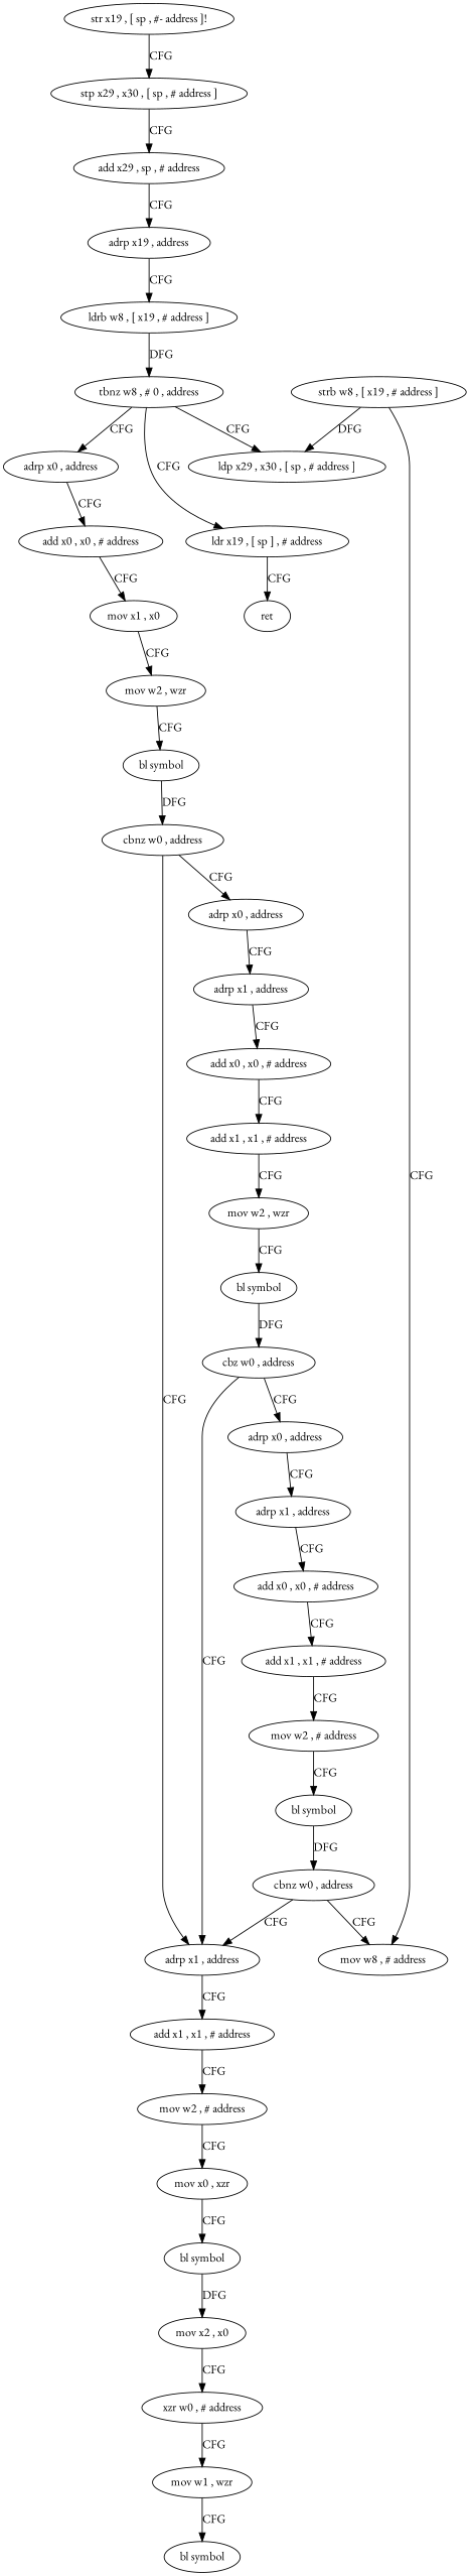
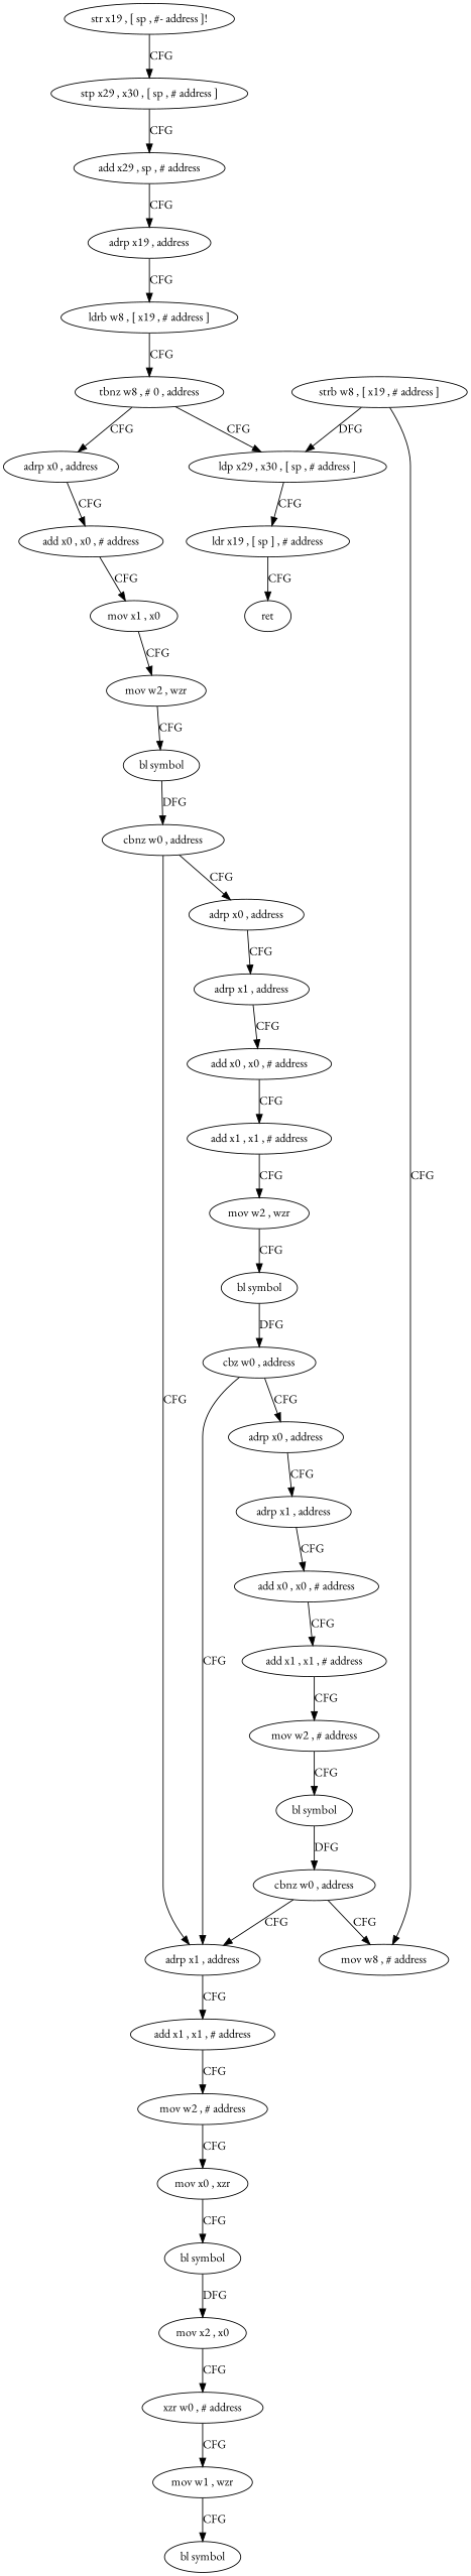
  digraph {
    fontname="EB Garamond"
    node [fontname="EB Garamond"]
    edge [fontname="EB Garamond"]
    n1 [label="str x19 , [ sp , #- address ]!"]
    n2 [label="stp x29 , x30 , [ sp , # address ]"]
    n3 [label="add x29 , sp , # address"]
    n4 [label="adrp x19 , address"]
    n5 [label="ldrb w8 , [ x19 , # address ]"]
    n6 [label="tbnz w8 , # 0 , address"]
    n7 [label="ldp x29 , x30 , [ sp , # address ]"]
    n8 [label="adrp x0 , address"]
    n9 [label="ldr x19 , [ sp ] , # address"]
    n10 [label="add x0 , x0 , # address"]
    n11 [label=ret]
    n12 [label="mov x1 , x0"]
    n13 [label="mov w2 , wzr"]
    n14 [label="bl symbol"]
    n15 [label="cbnz w0 , address"]
    n16 [label="adrp x1 , address"]
    n17 [label="adrp x0 , address"]
    n18 [label="add x1 , x1 , # address"]
    n19 [label="adrp x1 , address"]
    n20 [label="mov w2 , # address"]
    n21 [label="add x0 , x0 , # address"]
    n22 [label="mov x0 , xzr"]
    n23 [label="bl symbol"]
    n24 [label="mov x2 , x0"]
    n25 [label="xzr w0 , # address"]
    n26 [label="mov w1 , wzr"]
    n27 [label="bl symbol"]
    n28 [label="add x1 , x1 , # address"]
    n29 [label="mov w2 , wzr"]
    n30 [label="bl symbol"]
    n31 [label="cbz w0 , address"]
    n32 [label="adrp x0 , address"]
    n33 [label="adrp x1 , address"]
    n34 [label="add x0 , x0 , # address"]
    n35 [label="add x1 , x1 , # address"]
    n36 [label="mov w2 , # address"]
    n37 [label="bl symbol"]
    n38 [label="cbnz w0 , address"]
    n39 [label="mov w8 , # address"]
    n40 [label="strb w8 , [ x19 , # address ]"]
    n1 -> n2 [label=CFG]
    n2 -> n3 [label=CFG]
    n3 -> n4 [label=CFG]
    n4 -> n5 [label=CFG]
-   n5 -> n6 [label=DFG]
+   n5 -> n6 [label=CFG]
    n6 -> n7 [label=CFG]
    n6 -> n8 [label=CFG]
-   n6 -> n9 [label=CFG]
+   n7 -> n9 [label=CFG]
    n8 -> n10 [label=CFG]
    n9 -> n11 [label=CFG]
    n10 -> n12 [label=CFG]
    n12 -> n13 [label=CFG]
    n13 -> n14 [label=CFG]
    n14 -> n15 [label=DFG]
    n15 -> n16 [label=CFG]
    n15 -> n17 [label=CFG]
    n16 -> n18 [label=CFG]
    n17 -> n19 [label=CFG]
    n18 -> n20 [label=CFG]
    n19 -> n21 [label=CFG]
    n20 -> n22 [label=CFG]
    n21 -> n28 [label=CFG]
    n22 -> n23 [label=CFG]
    n23 -> n24 [label=DFG]
    n24 -> n25 [label=CFG]
    n25 -> n26 [label=CFG]
    n26 -> n27 [label=CFG]
    n28 -> n29 [label=CFG]
    n29 -> n30 [label=CFG]
    n30 -> n31 [label=DFG]
    n31 -> n16 [label=CFG]
    n31 -> n32 [label=CFG]
    n32 -> n33 [label=CFG]
    n33 -> n34 [label=CFG]
    n34 -> n35 [label=CFG]
    n35 -> n36 [label=CFG]
    n36 -> n37 [label=CFG]
    n37 -> n38 [label=DFG]
    n38 -> n16 [label=CFG]
    n38 -> n39 [label=CFG]
    n40 -> n7 [label=DFG]
    n40 -> n39 [label=CFG]
  }
